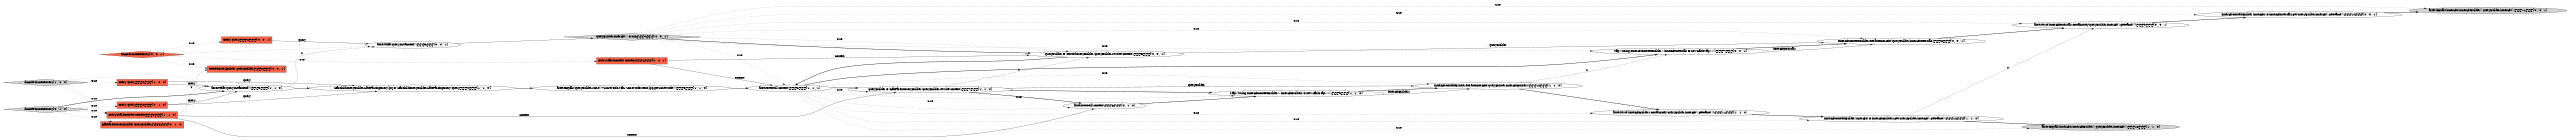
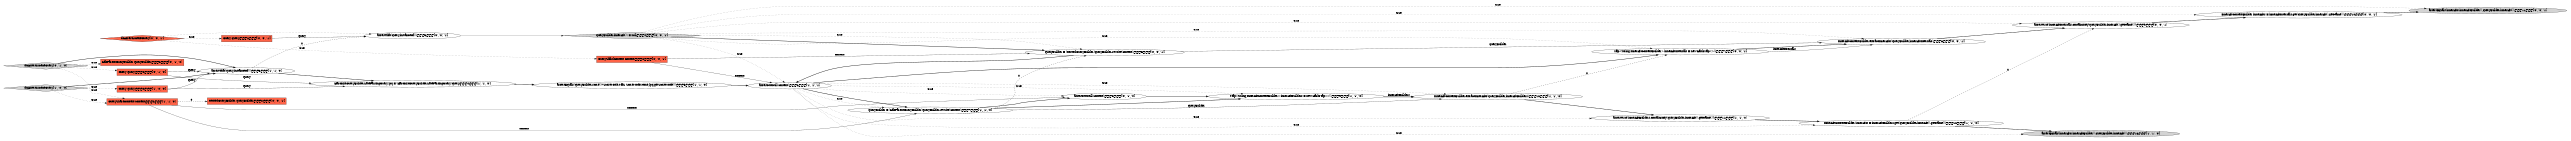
  digraph {
    rankdir=LR
    node [fillcolor=white shape=ellipse style=filled]
    edge [style=dotted]
    n1 [label="InnerHitContextBuilder.extractInnerHits(queryBuilder,innerHitBuilders)@@@10@@@['1', '1', '0']"]
    n2 [label="assertTrue(innerHitBuilders.containsKey(queryBuilder.innerHit().getName()))@@@11@@@['1', '1', '0']"]
    n3 [label="Map<String,InnerHitContextBuilder> innerHitInternals = new HashMap<>()@@@7@@@['0', '0', '1']"]
    n4 [label="InnerHitContextBuilder innerHits = innerHitBuilders.get(queryBuilder.innerHit().getName())@@@12@@@['1', '1', '0']"]
    n5 [label="InnerHitContextBuilder.extractInnerHits(queryBuilder,innerHitInternals)@@@8@@@['0', '0', '1']"]
    n6 [fillcolor=lightgray label="doAssertLuceneQuery['0', '1', '0']" shape=diamond]
    n7 [fillcolor=tomato label="HasParentQueryBuilder queryBuilder@@@2@@@['0', '1', '0']" shape=box]
    n8 [label="assertThat(query,instanceOf())@@@3@@@['1', '1', '0']"]
    n9 [fillcolor=tomato label="Query query@@@2@@@['0', '1', '0']" shape=box]
    n10 [fillcolor=tomato label="QueryShardContext context@@@2@@@['1', '1', '0']" shape=box]
    n11 [label="HasChildQueryBuilder.LateParsingQuery lpq = (HasChildQueryBuilder.LateParsingQuery)query@@@4@@@['1', '1', '0']"]
    n12 [label="assertThat(query,instanceOf())@@@3@@@['0', '0', '1']"]
    n13 [label="assertNotNull(context)@@@8@@@['0', '1', '0']"]
    n14 [fillcolor=tomato label="NestedQueryBuilder queryBuilder@@@2@@@['0', '0', '1']" shape=box]
    n15 [label="queryBuilder = (HasParentQueryBuilder)queryBuilder.rewrite(context)@@@7@@@['1', '1', '0']"]
    n16 [label="assertEquals(queryBuilder.score()? ScoreMode.Max: ScoreMode.None,lpq.getScoreMode())@@@5@@@['1', '1', '0']"]
    n17 [label="assertNotNull(context)@@@6@@@['1', '1', '1']"]
    n18 [label="Map<String,InnerHitContextBuilder> innerHitBuilders = new HashMap<>()@@@9@@@['1', '1', '0']"]
    n19 [fillcolor=tomato label="doAssertLuceneQuery['0', '0', '1']" shape=diamond]
    n20 [fillcolor=tomato label="QueryShardContext context@@@2@@@['0', '0', '1']" shape=box]
    n21 [fillcolor=tomato label="Query query@@@2@@@['0', '0', '1']" shape=box]
    n22 [label="queryBuilder = (NestedQueryBuilder)queryBuilder.rewrite(context)@@@5@@@['0', '0', '1']"]
    n23 [fillcolor=lightgray label="queryBuilder.innerHit() != null@@@4@@@['0', '0', '1']" shape=diamond]
    n24 [fillcolor=lightgray label="assertEquals(innerHits.innerHitBuilder(),queryBuilder.innerHit())@@@13@@@['1', '1', '0']"]
    n25 [label="assertTrue(innerHitInternals.containsKey(queryBuilder.innerHit().getName()))@@@9@@@['0', '0', '1']"]
    n26 [fillcolor=tomato label="Query query@@@2@@@['1', '0', '0']" shape=box]
    n27 [fillcolor=lightgray label="assertEquals(innerHits.innerHitBuilder(),queryBuilder.innerHit())@@@11@@@['0', '0', '1']"]
    n28 [label="InnerHitContextBuilder innerHits = innerHitInternals.get(queryBuilder.innerHit().getName())@@@10@@@['0', '0', '1']"]
    n29 [fillcolor=lightgray label="doAssertLuceneQuery['1', '0', '0']" shape=diamond]
    n1 -> n2 [style=bold]
    n1 -> n3 [label=0 style=dashed]
    n2 -> n4 [style=bold]
    n3 -> n5 [style=bold]
    n3 -> n5 [label=innerHitInternals style=solid]
    n4 -> n24 [style=bold]
    n4 -> n25 [label=0 style=dashed]
    n5 -> n25 [style=bold]
    n6 -> n7 [label=true]
    n6 -> n8 [style=bold]
    n6 -> n9 [label=true]
    n6 -> n10 [label=true]
    n8 -> n11 [style=bold]
    n8 -> n12 [label=0 style=dashed]
    n9 -> n8 [label=query style=solid]
    n9 -> n11 [label=query style=solid]
    n10 -> n13 [label=context style=solid]
    n10 -> n14 [label=0 style=dashed]
    n10 -> n15 [label=context style=solid]
    n11 -> n16 [style=bold]
    n12 -> n23 [style=solid]
    n13 -> n18 [style=bold]
    n15 -> n1 [label=queryBuilder style=solid]
    n15 -> n13 [style=bold]
    n15 -> n18 [style=bold]
    n15 -> n22 [label=0 style=dashed]
    n16 -> n17 [style=bold]
    n17 -> n1 [label=true]
    n17 -> n2 [label=true]
    n17 -> n3 [style=bold]
    n17 -> n4 [label=true]
    n17 -> n13 [label=true]
    n17 -> n15 [style=bold]
    n17 -> n15 [label=true]
    n17 -> n18 [label=true]
    n17 -> n24 [label=true]
    n18 -> n1 [style=bold]
    n18 -> n1 [label=innerHitBuilders style=solid]
    n19 -> n12
-   n19 -> n14 [label=true]
    n19 -> n20 [label=true]
    n19 -> n21 [label=true]
    n20 -> n17 [label=context style=solid]
    n20 -> n22 [label=context style=solid]
    n21 -> n12 [label=query style=solid]
    n22 -> n5 [label=queryBuilder style=solid]
    n22 -> n17 [style=bold]
    n23 -> n3 [label=true]
    n23 -> n5 [label=true]
    n23 -> n17 [label=true]
    n23 -> n22 [label=true]
    n23 -> n22 [style=bold]
    n23 -> n25 [label=true]
    n23 -> n27 [label=true]
    n23 -> n28 [label=true]
    n25 -> n28 [style=bold]
    n26 -> n8 [label=query style=solid]
    n26 -> n11 [label=query style=solid]
    n28 -> n27 [style=bold]
-   n29 -> n8
+   n29 -> n8 [style=bold]
    n29 -> n10 [label=true]
    n29 -> n26 [label=true]
  }
